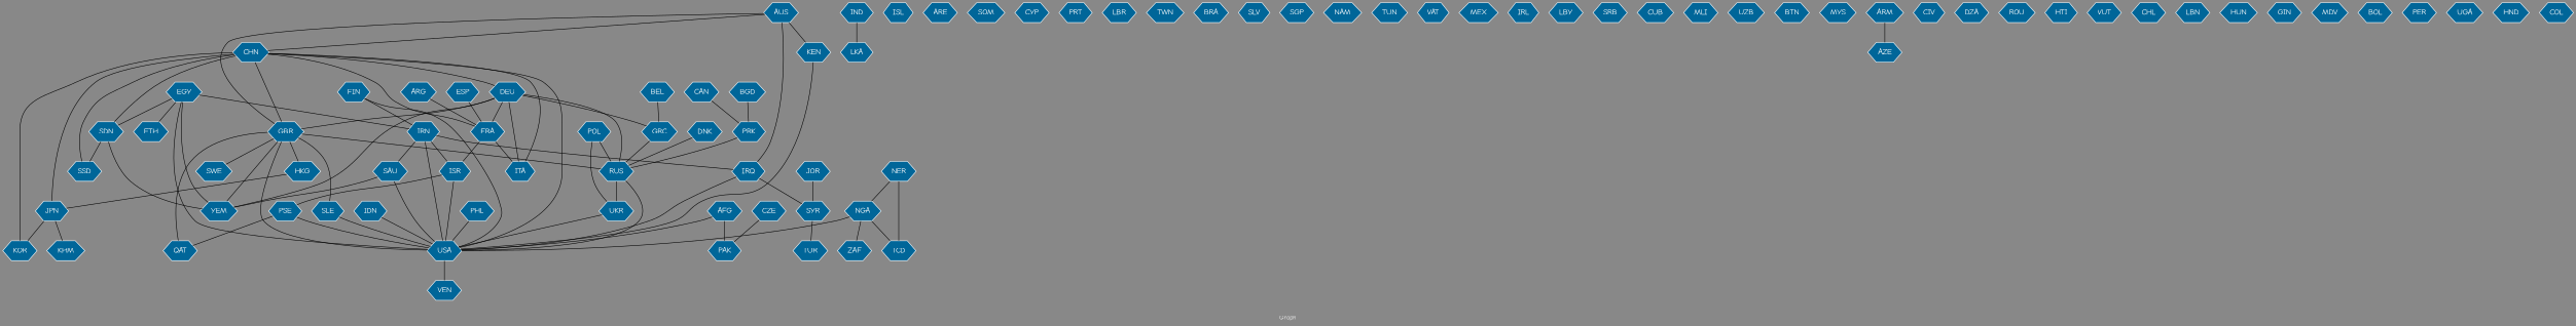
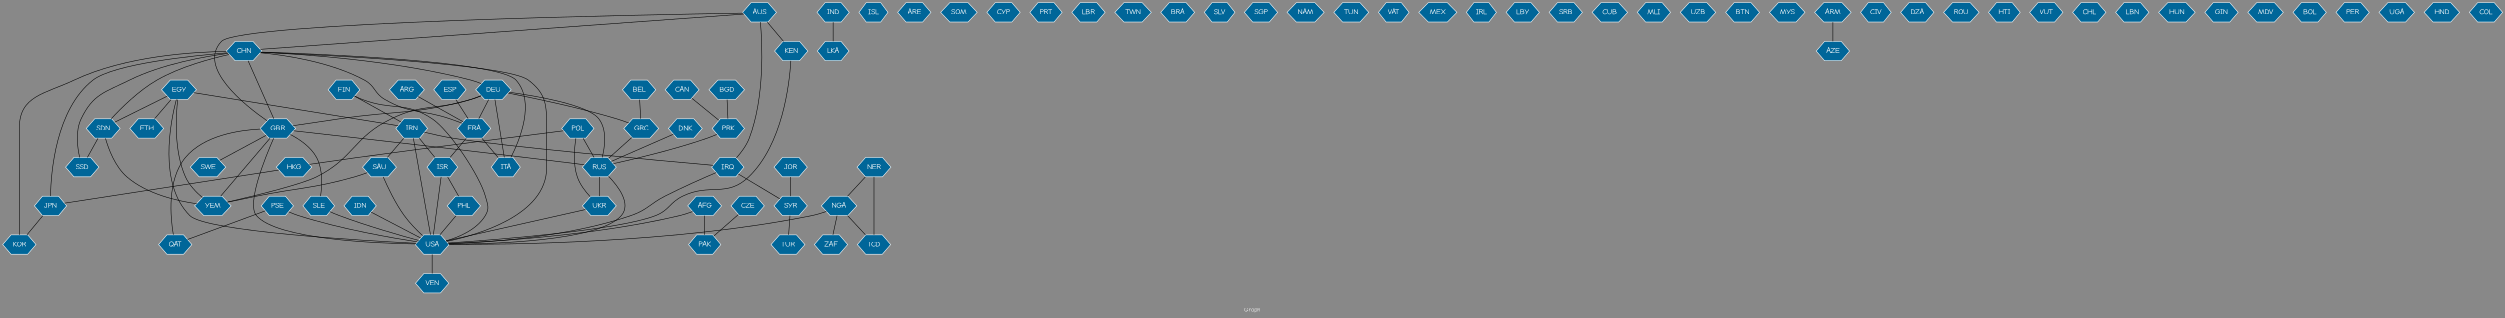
  graph {
    bgcolor="#888888"
    fontcolor=white
    fontname="Comic Neue"
    fontsize=12
    label="Graph"
    node [color=white fillcolor="#006699" fontcolor=white fontname="Comic Neue" shape=hexagon style=filled]
    edge [arrowhead=open color=black fontcolor=white fontname="Comic Neue" fontsize=12 weight=1]
    n1 [label=SDN]
    n2 [label=YEM]
    n3 [label=SSD]
    n4 [label=CHN]
    n5 [label=DEU]
    n6 [label=USA]
    n7 [label=FRA]
    n8 [label=GBR]
    n9 [label=JPN]
    n10 [label=ITA]
    n11 [label=KOR]
    n12 [label=RUS]
    n13 [label=GRC]
    n14 [label=VEN]
    n15 [label=ISR]
    n16 [label=SLE]
    n17 [label=HKG]
    n18 [label=SWE]
    n19 [label=QAT]
-   n20 [label=KHM]
    n21 [label=UKR]
    n22 [label=TUR]
    n23 [label=IND]
    n24 [label=LKA]
    n25 [label=IRQ]
    n26 [label=SYR]
    n27 [label=ISL]
    n28 [label=AUS]
    n29 [label=KEN]
    n30 [label=PSE]
    n31 [label=IRN]
    n32 [label=SAU]
    n33 [label=ARE]
    n34 [label=ARG]
    n35 [label=SOM]
    n36 [label=AFG]
    n37 [label=PAK]
    n38 [label=CAN]
    n39 [label=PRK]
    n40 [label=CYP]
    n41 [label=EGY]
    n42 [label=ETH]
    n43 [label=POL]
    n44 [label=PRT]
    n45 [label=LBR]
    n46 [label=TWN]
    n47 [label=BGD]
    n48 [label=ESP]
    n49 [label=NGA]
    n50 [label=ZAF]
    n51 [label=TCD]
    n52 [label=BRA]
    n53 [label=SLV]
    n54 [label=PHL]
    n55 [label=SGP]
    n56 [label=NAM]
    n57 [label=TUN]
    n58 [label=VAT]
    n59 [label=MEX]
    n60 [label=IDN]
    n61 [label=JOR]
    n62 [label=IRL]
    n63 [label=LBY]
    n64 [label=SRB]
    n65 [label=CUB]
    n66 [label=MLI]
    n67 [label=UZB]
    n68 [label=BTN]
    n69 [label=MYS]
    n70 [label=NER]
    n71 [label=ARM]
    n72 [label=AZE]
    n73 [label=CIV]
    n74 [label=DZA]
    n75 [label=DNK]
    n76 [label=ROU]
    n77 [label=HTI]
    n78 [label=VUT]
    n79 [label=CHL]
    n80 [label=LBN]
    n81 [label=HUN]
    n82 [label=GIN]
    n83 [label=BEL]
    n84 [label=MDV]
    n85 [label=BOL]
    n86 [label=PER]
    n87 [label=UGA]
    n88 [label=HND]
    n89 [label=COL]
    n90 [label=CZE]
    n91 [label=FIN]
    n1 -- n2
    n1 -- n3 [weight=5]
    n4 -- n1
    n4 -- n3
    n4 -- n5 [weight=2]
    n4 -- n6 [weight=3]
    n4 -- n7 [weight=2]
    n4 -- n8 [weight=3]
    n4 -- n9 [weight=9]
    n4 -- n10 [weight=2]
    n4 -- n11 [weight=5]
    n5 -- n2
    n5 -- n7 [weight=2]
    n5 -- n8 [weight=3]
    n5 -- n10 [weight=2]
    n5 -- n12 [weight=3]
    n5 -- n13 [weight=7]
    n6 -- n14 [weight=5]
    n7 -- n10 [weight=2]
    n7 -- n15
    n8 -- n2
    n8 -- n6
    n8 -- n12 [weight=4]
    n8 -- n16
-   n8 -- n17
+   n43 -- n17
    n8 -- n18
    n8 -- n19 [weight=2]
    n9 -- n11 [weight=3]
-   n9 -- n20
    n12 -- n6
    n12 -- n21 [weight=8]
    n13 -- n12
    n15 -- n6 [weight=28]
-   n15 -- n30 [weight=19]
+   n15 -- n54 [weight=19]
    n16 -- n6 [weight=2]
    n17 -- n9 [weight=3]
    n21 -- n6
    n23 -- n24
    n25 -- n6
    n25 -- n26 [weight=3]
    n26 -- n22
    n28 -- n4
    n28 -- n8
    n28 -- n25 [weight=2]
    n28 -- n29
    n29 -- n6
    n30 -- n6 [weight=2]
    n30 -- n19
    n31 -- n6 [weight=21]
    n31 -- n15 [weight=22]
    n31 -- n25 [weight=3]
    n31 -- n32 [weight=5]
    n32 -- n2 [weight=11]
    n32 -- n6 [weight=4]
    n34 -- n7 [weight=5]
    n36 -- n6
    n36 -- n37 [weight=3]
    n38 -- n39
    n39 -- n12
    n41 -- n1
    n41 -- n2
    n41 -- n6
    n41 -- n31 [weight=2]
    n41 -- n42
    n43 -- n12 [weight=2]
    n43 -- n21
    n47 -- n39
    n48 -- n7
    n49 -- n6
    n49 -- n50 [weight=2]
    n49 -- n51 [weight=2]
    n54 -- n6
    n60 -- n6
    n61 -- n26 [weight=2]
    n70 -- n49
    n70 -- n51 [weight=2]
    n71 -- n72
    n75 -- n12
    n83 -- n13
    n90 -- n37
    n91 -- n6
    n91 -- n31
  }
